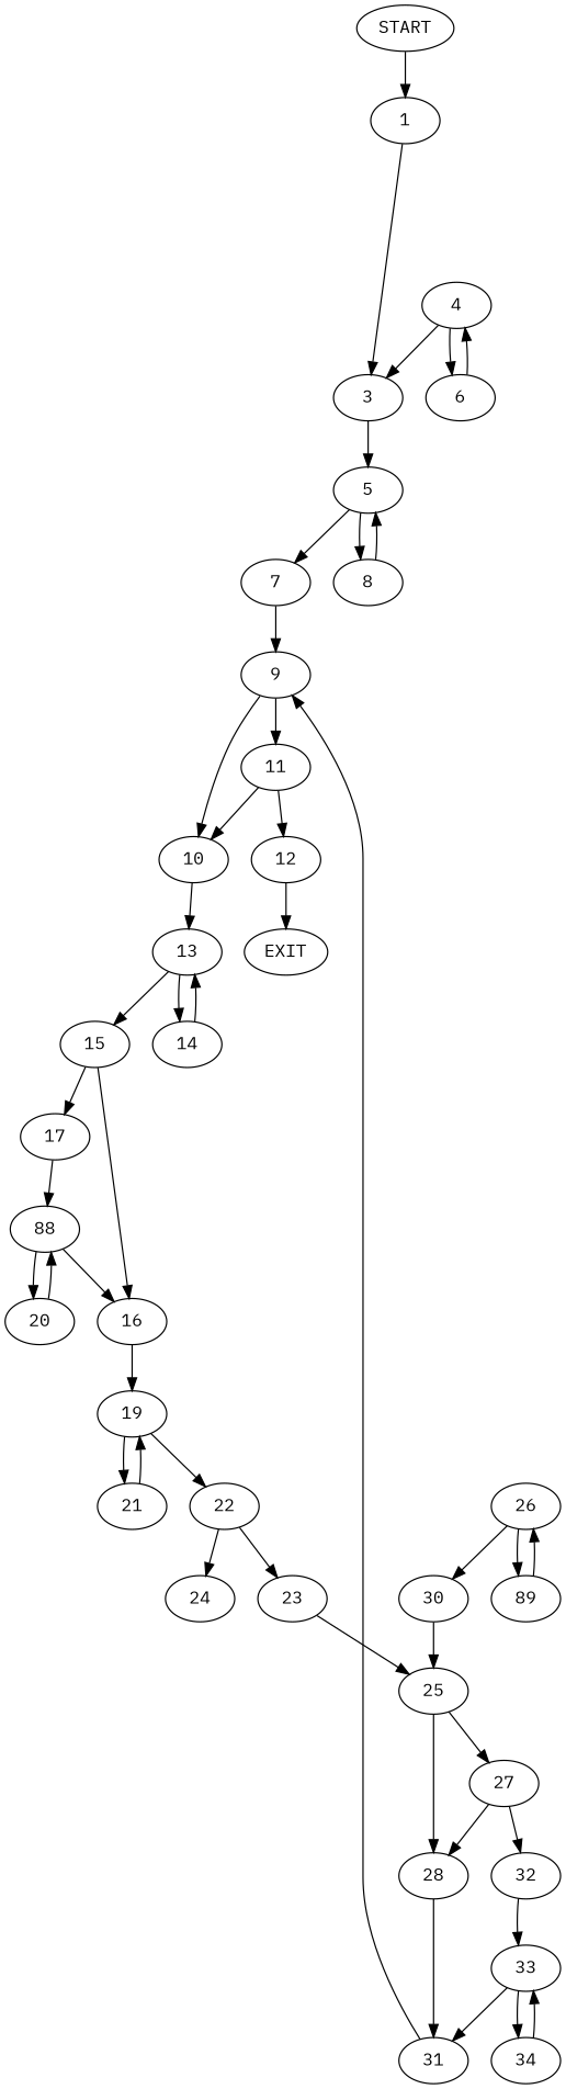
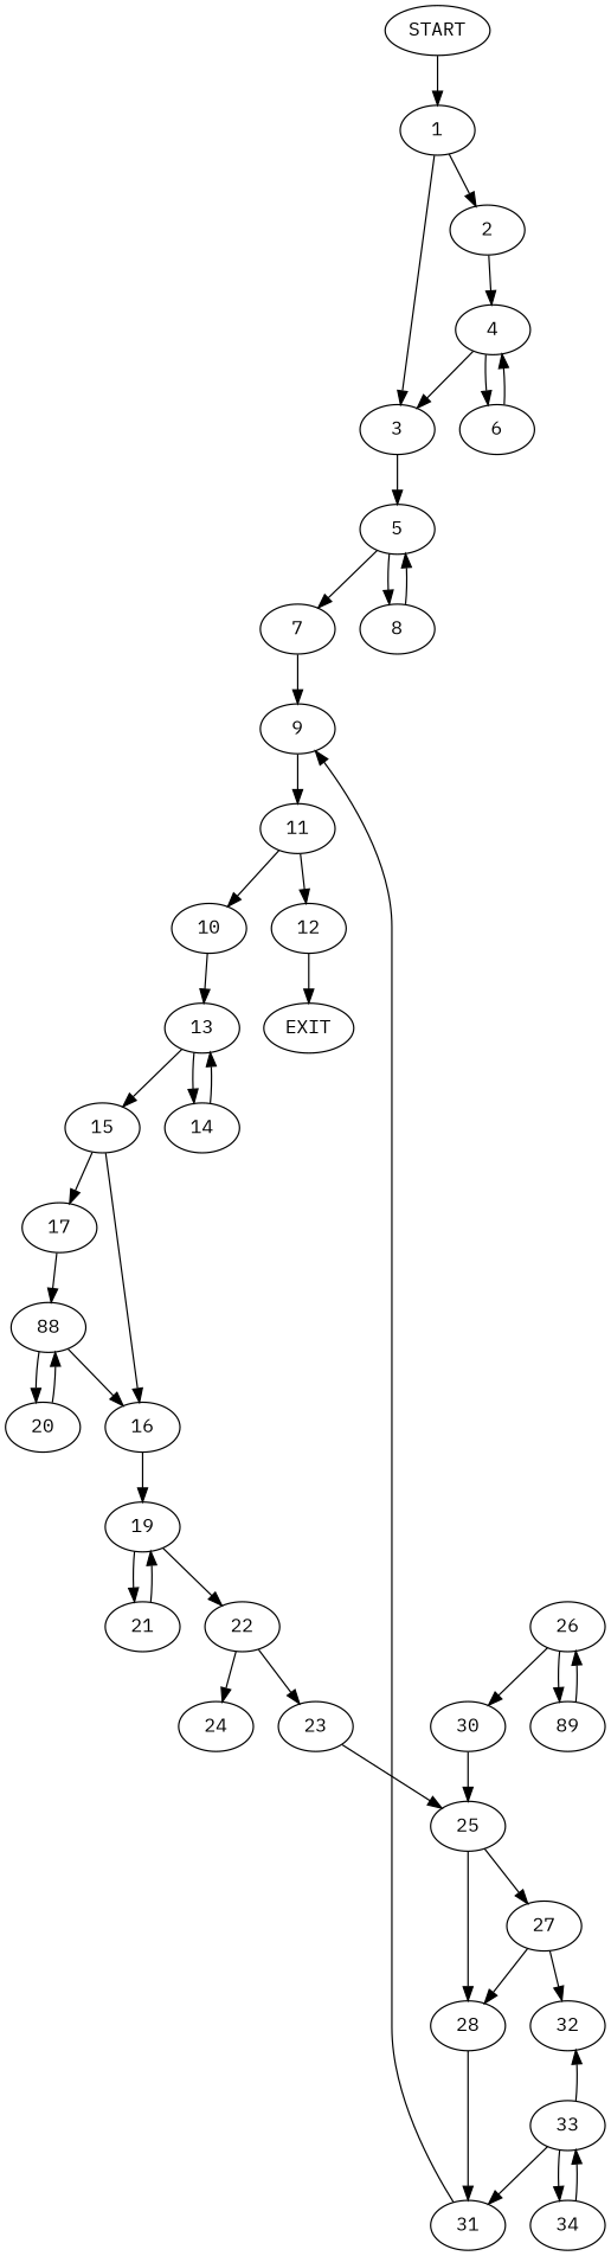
  digraph {
    fontname="IBM Plex Mono"
    node [fontname="IBM Plex Mono"]
    edge [fontname="IBM Plex Mono"]
    n1 [label=START]
    1
+   2
    3
    n5 [label=EXIT]
    4
    5
    6
    7
    8
    9
    10
    11
    13
    12
    14
    15
    16
    17
    19
    n21 [label=88]
    21
    22
    20
    23
    24
    25
    27
    28
    n30 [label=89]
    26
    30
    32
    31
    33
    34
    n1 -> 1
+   1 -> 2
    1 -> 3
+   2 -> 4
    3 -> 5
    4 -> 3
    4 -> 6
    5 -> 7
    5 -> 8
    6 -> 4
    7 -> 9
    8 -> 5
-   9 -> 10
    9 -> 11
    10 -> 13
    11 -> 10
    11 -> 12
    13 -> 14
    13 -> 15
    12 -> n5
    14 -> 13
    15 -> 16
    15 -> 17
    16 -> 19
    17 -> n21
    19 -> 21
    19 -> 22
    n21 -> 16
    n21 -> 20
    21 -> 19
    22 -> 23
    22 -> 24
    20 -> n21
    23 -> 25
    25 -> 27
    25 -> 28
    27 -> 28
    27 -> 32
    28 -> 31
    n30 -> 26
    26 -> n30
    26 -> 30
    30 -> 25
-   32 -> 33
+   33 -> 32
    31 -> 9
    33 -> 31
    33 -> 34
    34 -> 33
  }
